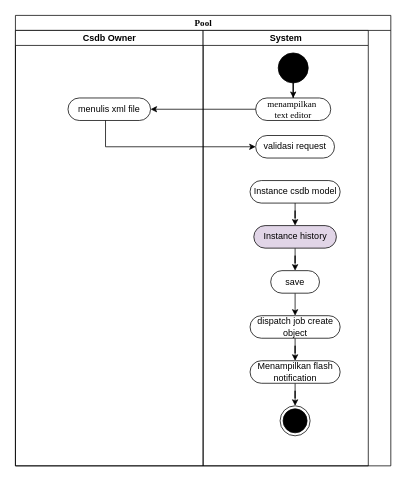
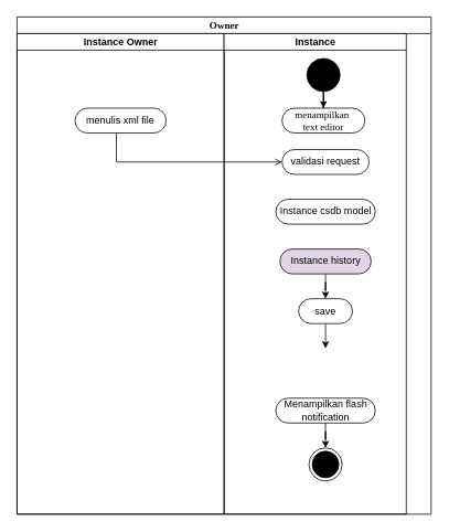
  <mxCell id="0" />
  <mxCell id="1" parent="0" />
- <mxCell id="2" value="Pool" style="swimlane;html=1;childLayout=stackLayout;startSize=20;rounded=0;shadow=0;comic=0;labelBackgroundColor=none;strokeWidth=1;fontFamily=Verdana;fontSize=12;align=center;" parent="1" vertex="1"><mxGeometry x="20" y="20" width="500" height="600" as="geometry" /></mxCell>
- <mxCell id="3" value="Csdb Owner" style="swimlane;html=1;startSize=20;" parent="2" vertex="1"><mxGeometry y="20" width="250" height="580" as="geometry" /></mxCell>
+ <mxCell id="2" value="Owner" style="swimlane;html=1;childLayout=stackLayout;startSize=20;rounded=0;shadow=0;comic=0;labelBackgroundColor=none;strokeWidth=1;fontFamily=Verdana;fontSize=12;align=center;" parent="1" vertex="1"><mxGeometry x="20" y="20" width="500" height="600" as="geometry" /></mxCell>
+ <mxCell id="3" value="Instance Owner" style="swimlane;html=1;startSize=20;" parent="2" vertex="1"><mxGeometry y="20" width="250" height="580" as="geometry" /></mxCell>
  <mxCell id="4" value="menulis xml file" style="rounded=1;whiteSpace=wrap;html=1;arcSize=50;" parent="3" vertex="1"><mxGeometry x="70" y="90" width="110" height="30" as="geometry" /></mxCell>
- <mxCell id="5" value="System" style="swimlane;html=1;startSize=20;" parent="2" vertex="1"><mxGeometry x="250" y="20" width="220" height="580" as="geometry" /></mxCell>
+ <mxCell id="5" value="Instance" style="swimlane;html=1;startSize=20;" parent="2" vertex="1"><mxGeometry x="250" y="20" width="220" height="580" as="geometry" /></mxCell>
  <mxCell id="6" style="edgeStyle=orthogonalEdgeStyle;rounded=0;orthogonalLoop=1;jettySize=auto;html=1;entryX=0.5;entryY=0;entryDx=0;entryDy=0;" parent="5" source="7" target="8" edge="1"><mxGeometry relative="1" as="geometry" /></mxCell>
  <mxCell id="7" value="" style="ellipse;whiteSpace=wrap;html=1;rounded=0;shadow=0;comic=0;labelBackgroundColor=none;strokeWidth=1;fillColor=#000000;fontFamily=Verdana;fontSize=12;align=center;" parent="5" vertex="1"><mxGeometry x="100" y="30" width="40" height="40" as="geometry" /></mxCell>
  <mxCell id="8" value="menampilkan&amp;nbsp;&lt;div&gt;text editor&lt;/div&gt;" style="rounded=1;whiteSpace=wrap;html=1;shadow=0;comic=0;labelBackgroundColor=none;strokeWidth=1;fontFamily=Verdana;fontSize=12;align=center;arcSize=50;" parent="5" vertex="1"><mxGeometry x="70" y="90" width="100" height="30" as="geometry" /></mxCell>
  <mxCell id="9" value="validasi request" style="rounded=1;whiteSpace=wrap;html=1;arcSize=50;" parent="5" vertex="1"><mxGeometry x="70" y="140" width="105" height="30" as="geometry" /></mxCell>
- <mxCell id="10" style="edgeStyle=orthogonalEdgeStyle;rounded=0;orthogonalLoop=1;jettySize=auto;html=1;" parent="5" source="11" target="13" edge="1"><mxGeometry relative="1" as="geometry" /></mxCell>
  <mxCell id="11" value="Instance csdb model" style="rounded=1;whiteSpace=wrap;html=1;arcSize=50;" parent="5" vertex="1"><mxGeometry x="62.5" y="200" width="120" height="30" as="geometry" /></mxCell>
  <mxCell id="12" style="edgeStyle=orthogonalEdgeStyle;rounded=0;orthogonalLoop=1;jettySize=auto;html=1;" parent="5" source="13" target="15" edge="1"><mxGeometry relative="1" as="geometry" /></mxCell>
  <mxCell id="13" value="Instance history" style="rounded=1;whiteSpace=wrap;html=1;arcSize=50;fillColor=#e1d5e7;" parent="5" vertex="1"><mxGeometry x="67.5" y="260" width="110" height="30" as="geometry" /></mxCell>
  <mxCell id="14" style="edgeStyle=orthogonalEdgeStyle;rounded=0;orthogonalLoop=1;jettySize=auto;html=1;entryX=0.5;entryY=0;entryDx=0;entryDy=0;" parent="5" source="15" edge="1"><mxGeometry relative="1" as="geometry"><mxPoint x="122.5" y="380" as="targetPoint" /></mxGeometry></mxCell>
  <mxCell id="15" value="save" style="rounded=1;whiteSpace=wrap;html=1;arcSize=50;" parent="5" vertex="1"><mxGeometry x="90" y="320" width="65" height="30" as="geometry" /></mxCell>
- <mxCell id="16" style="edgeStyle=orthogonalEdgeStyle;rounded=0;orthogonalLoop=1;jettySize=auto;html=1;" parent="5" source="17" target="19" edge="1"><mxGeometry relative="1" as="geometry" /></mxCell>
- <mxCell id="17" value="dispatch job create object" style="rounded=1;whiteSpace=wrap;html=1;arcSize=50;" parent="5" vertex="1"><mxGeometry x="62.5" y="380" width="120" height="30" as="geometry" /></mxCell>
  <mxCell id="18" style="edgeStyle=orthogonalEdgeStyle;rounded=0;orthogonalLoop=1;jettySize=auto;html=1;entryX=0.5;entryY=0;entryDx=0;entryDy=0;" parent="5" source="19" target="20" edge="1"><mxGeometry relative="1" as="geometry" /></mxCell>
  <mxCell id="19" value="Menampilkan flash notification" style="rounded=1;whiteSpace=wrap;html=1;arcSize=50;" parent="5" vertex="1"><mxGeometry x="62.5" y="440" width="120" height="30" as="geometry" /></mxCell>
  <mxCell id="20" value="" style="ellipse;html=1;shape=endState;fillColor=strokeColor;" parent="5" vertex="1"><mxGeometry x="102.5" y="500" width="40" height="40" as="geometry" /></mxCell>
- <mxCell id="21" style="edgeStyle=orthogonalEdgeStyle;rounded=0;orthogonalLoop=1;jettySize=auto;html=1;entryX=1;entryY=0.5;entryDx=0;entryDy=0;" parent="2" source="8" target="4" edge="1"><mxGeometry relative="1" as="geometry" /></mxCell>
- <mxCell id="22" style="edgeStyle=orthogonalEdgeStyle;rounded=0;orthogonalLoop=1;jettySize=auto;html=1;entryX=0;entryY=0.5;entryDx=0;entryDy=0;" parent="2" source="4" target="9" edge="1"><mxGeometry relative="1" as="geometry"><Array as="points"><mxPoint x="120" y="175" /></Array></mxGeometry></mxCell>
+ <mxCell id="22" style="edgeStyle=orthogonalEdgeStyle;rounded=0;orthogonalLoop=1;jettySize=auto;html=1;entryX=0;entryY=0.5;entryDx=0;entryDy=0;endArrow=open;" parent="2" source="4" target="9" edge="1"><mxGeometry relative="1" as="geometry"><Array as="points"><mxPoint x="120" y="175" /></Array></mxGeometry></mxCell>
